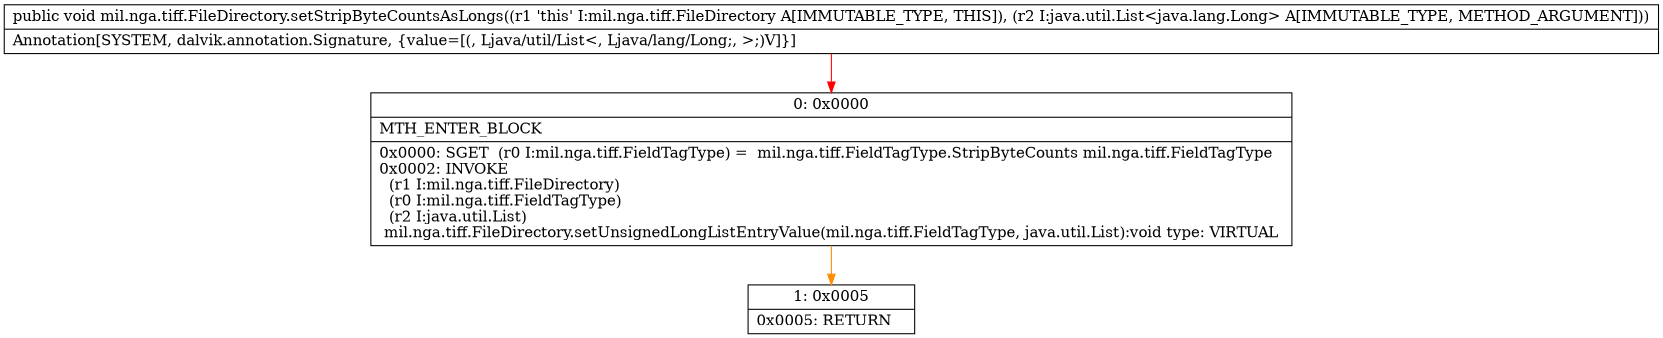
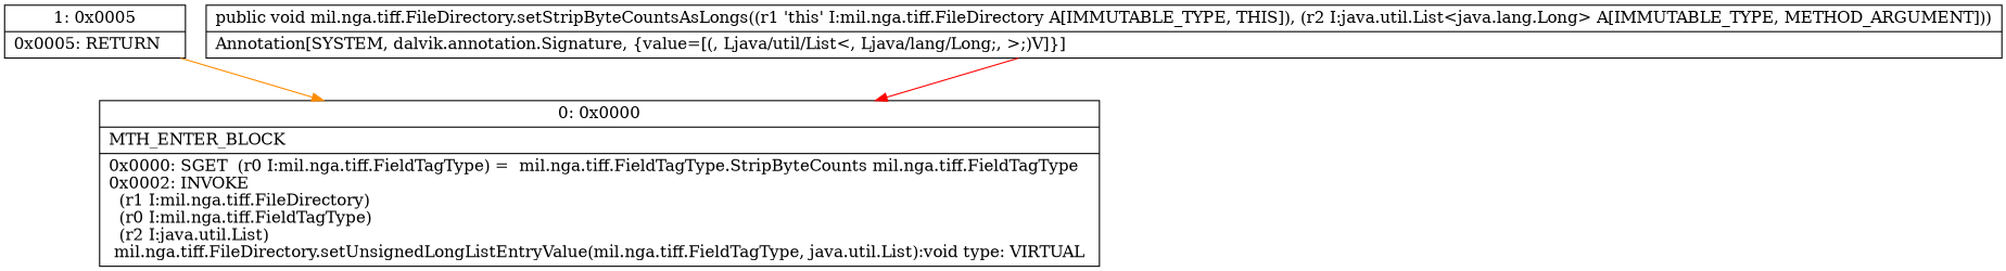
  digraph {
    node [shape=record]
    n1 [label="{0\:\ 0x0000|MTH_ENTER_BLOCK\l|0x0000: SGET  (r0 I:mil.nga.tiff.FieldTagType) =  mil.nga.tiff.FieldTagType.StripByteCounts mil.nga.tiff.FieldTagType \l0x0002: INVOKE  \l  (r1 I:mil.nga.tiff.FileDirectory)\l  (r0 I:mil.nga.tiff.FieldTagType)\l  (r2 I:java.util.List)\l mil.nga.tiff.FileDirectory.setUnsignedLongListEntryValue(mil.nga.tiff.FieldTagType, java.util.List):void type: VIRTUAL \l}"]
    n2 [label="{1\:\ 0x0005|0x0005: RETURN   \l}"]
    n3 [label="{public void mil.nga.tiff.FileDirectory.setStripByteCountsAsLongs((r1 'this' I:mil.nga.tiff.FileDirectory A[IMMUTABLE_TYPE, THIS]), (r2 I:java.util.List\<java.lang.Long\> A[IMMUTABLE_TYPE, METHOD_ARGUMENT]))  | Annotation[SYSTEM, dalvik.annotation.Signature, \{value=[(, Ljava\/util\/List\<, Ljava\/lang\/Long;, \>;)V]\}]\l}"]
-   n1 -> n2 [color=darkorange]
+   n2 -> n1 [color=darkorange]
    n3 -> n1 [color=red]
  }
